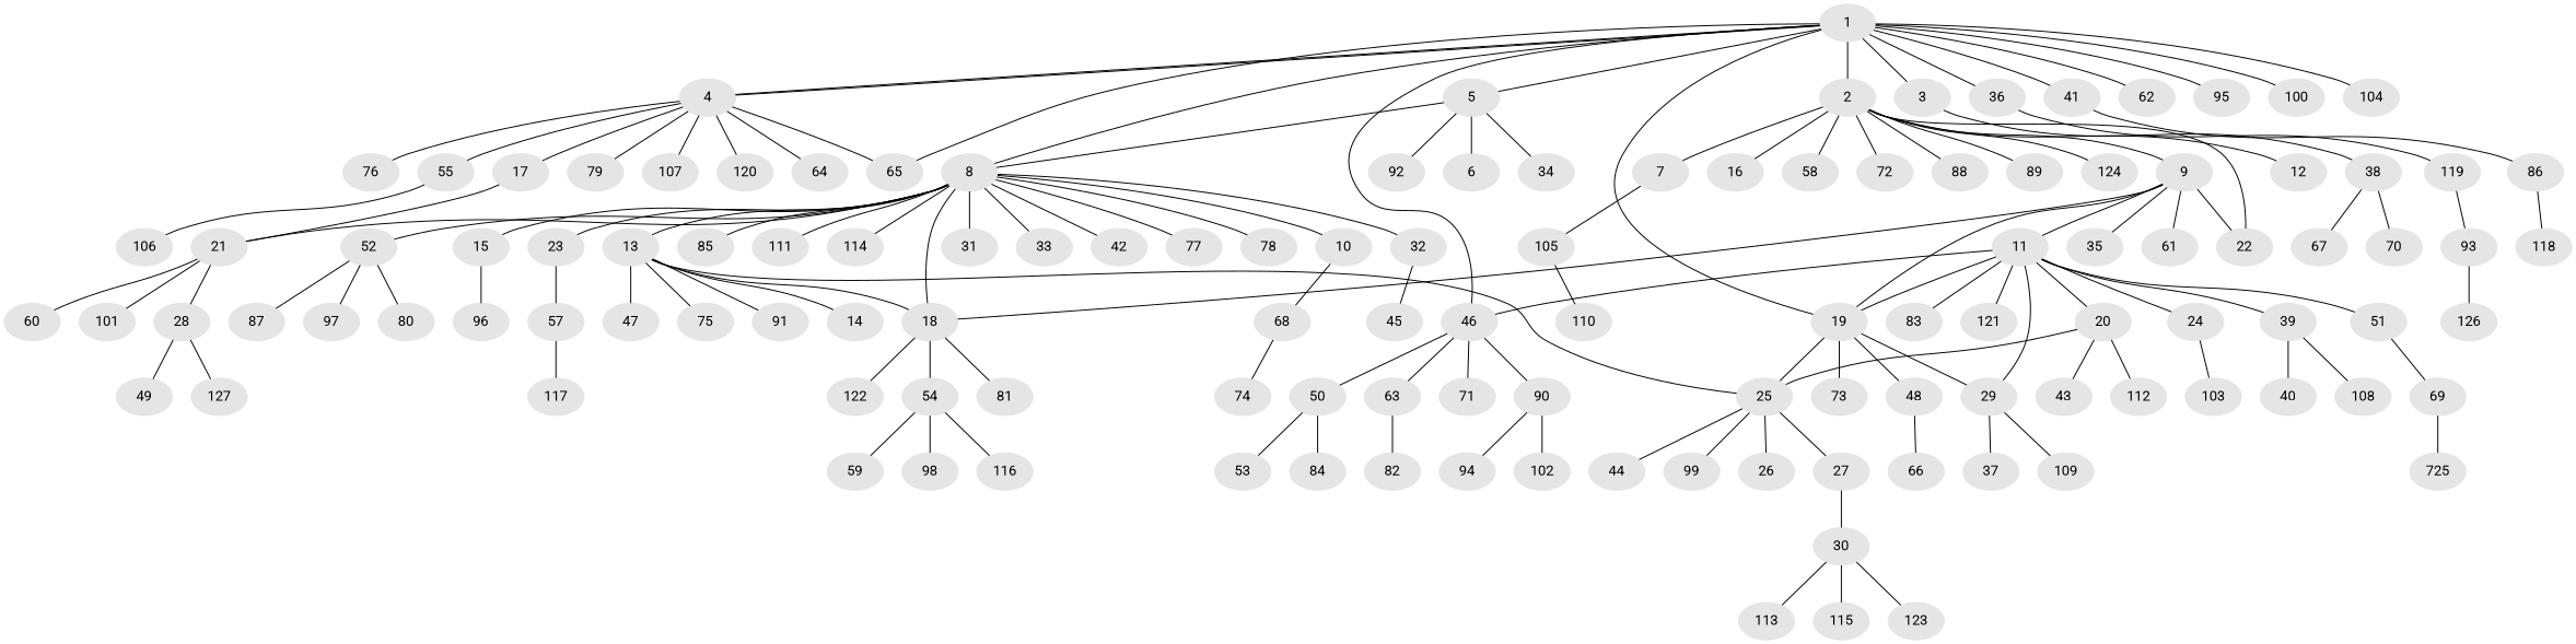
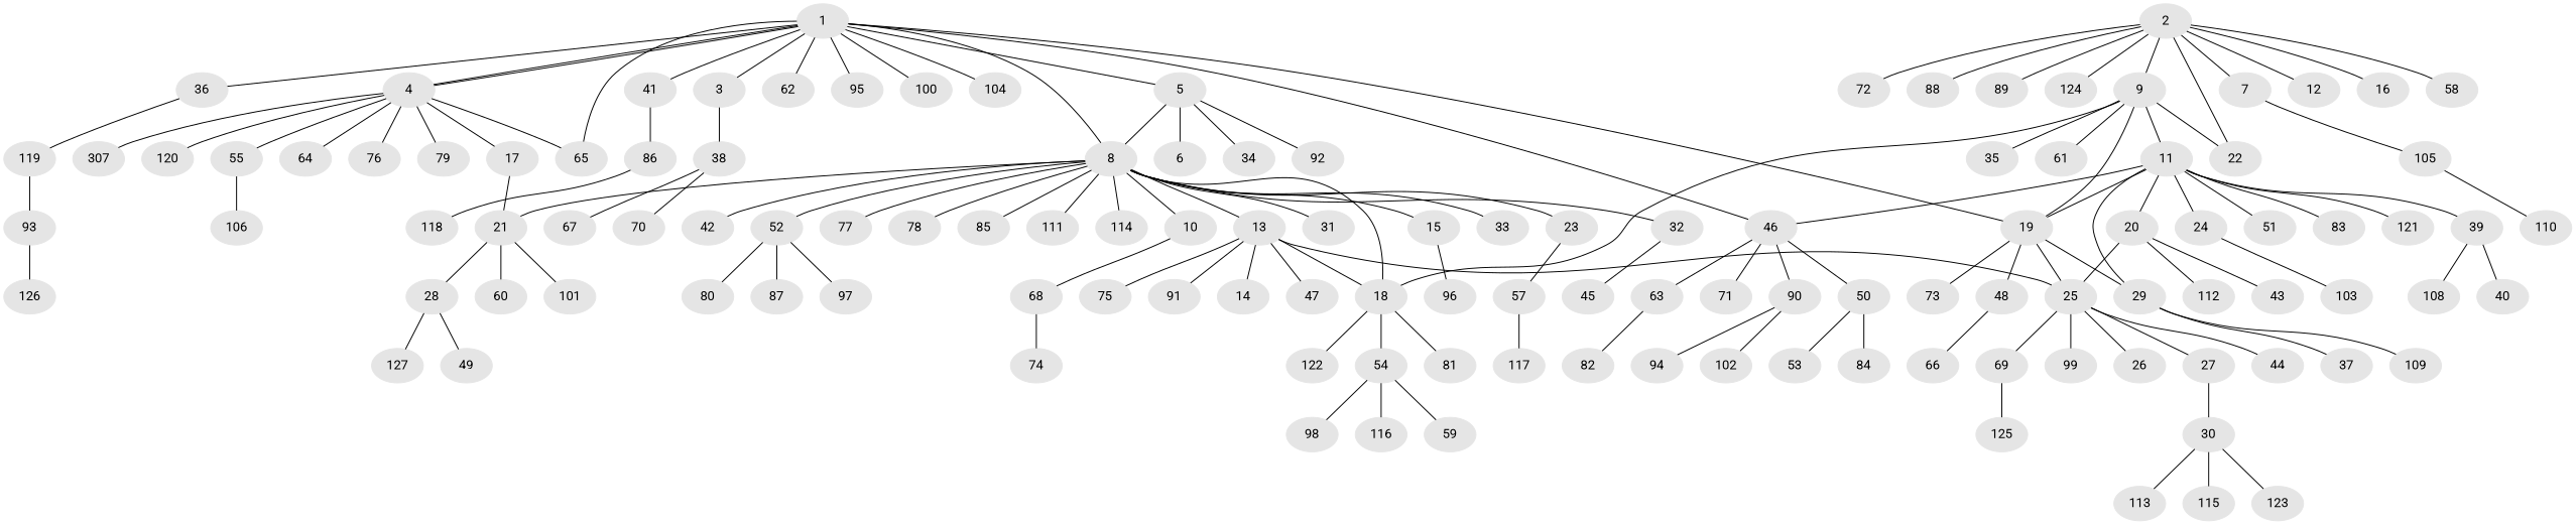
  graph {
    fontname=Roboto
    node [color=gray90 fontname=Roboto style=filled]
    edge [fontname=Roboto]
    1
    2
    3
    4
    5
    8
    19
    36
    41
    46
    62
    65
    95
    100
    104
    7
    9
    12
    16
    22
    58
    72
    88
    89
    124
    38
    17
    55
    64
    76
    79
-   107
+   107 [label=307]
    120
    6
    34
    92
    10
    13
    15
    18
    21
    23
    31
    32
    33
    42
    52
    77
    78
    85
    111
    114
    29
    25
    48
    73
    119
    86
    50
    63
    71
    90
    105
    11
    35
    61
    67
    70
    106
    110
    68
    14
    47
    75
    91
    96
    54
    81
    122
    28
    60
    101
    57
    45
    80
    87
    97
    93
    126
    20
    24
    39
    51
    83
    121
    74
    43
    112
    103
    37
    109
    40
    108
    26
    27
    44
    69
    99
    59
    98
    116
    66
    49
    127
    117
    30
-   125 [label=725]
+   125
    113
    115
    123
    118
    53
    84
    82
    94
    102
-   1 -- 2
    1 -- 3
    1 -- 4
    1 -- 4
    1 -- 5
    1 -- 8
    1 -- 19
    1 -- 36
    1 -- 41
    1 -- 46
    1 -- 62
    1 -- 65
    1 -- 95
    1 -- 100
    1 -- 104
    2 -- 7
    2 -- 9
    2 -- 12
    2 -- 16
    2 -- 22
    2 -- 58
    2 -- 72
    2 -- 88
    2 -- 89
    2 -- 124
    3 -- 38
    4 -- 65
    4 -- 17
    4 -- 55
    4 -- 64
    4 -- 76
    4 -- 79
    4 -- 107
    4 -- 120
    5 -- 8
    5 -- 6
    5 -- 34
    5 -- 92
    8 -- 10
    8 -- 13
    8 -- 15
    8 -- 18
    8 -- 21
    8 -- 23
    8 -- 31
    8 -- 32
    8 -- 33
    8 -- 42
    8 -- 52
    8 -- 77
    8 -- 78
    8 -- 85
    8 -- 111
    8 -- 114
    19 -- 29
    19 -- 25
    19 -- 48
    19 -- 73
    36 -- 119
    41 -- 86
    46 -- 50
    46 -- 63
    46 -- 71
    46 -- 90
    7 -- 105
    9 -- 19
    9 -- 22
    9 -- 18
    9 -- 11
    9 -- 35
    9 -- 61
    38 -- 67
    38 -- 70
    17 -- 21
    55 -- 106
    10 -- 68
    13 -- 18
    13 -- 25
    13 -- 14
    13 -- 47
    13 -- 75
    13 -- 91
    15 -- 96
    18 -- 54
    18 -- 81
    18 -- 122
    21 -- 28
    21 -- 60
    21 -- 101
    23 -- 57
    32 -- 45
    52 -- 80
    52 -- 87
    52 -- 97
    29 -- 37
    29 -- 109
    25 -- 26
    25 -- 27
    25 -- 44
-   51 -- 69
+   25 -- 69
    25 -- 99
    48 -- 66
    119 -- 93
    86 -- 118
    50 -- 53
    50 -- 84
    63 -- 82
    90 -- 94
    90 -- 102
    105 -- 110
    11 -- 19
    11 -- 46
    11 -- 29
    11 -- 20
    11 -- 24
    11 -- 39
    11 -- 51
    11 -- 83
    11 -- 121
    68 -- 74
    54 -- 59
    54 -- 98
    54 -- 116
    28 -- 49
    28 -- 127
    57 -- 117
    93 -- 126
    20 -- 25
    20 -- 43
    20 -- 112
    24 -- 103
    39 -- 40
    39 -- 108
    27 -- 30
    69 -- 125
    30 -- 113
    30 -- 115
    30 -- 123
  }
